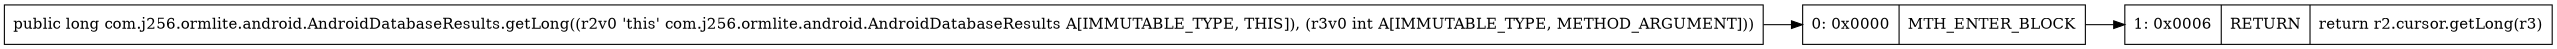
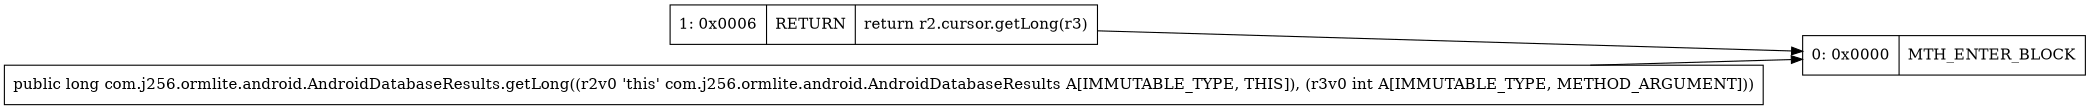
  digraph {
    rankdir=LR
    node [shape=record]
    n1 [label="{0\:\ 0x0000|MTH_ENTER_BLOCK\l}"]
    n2 [label="{1\:\ 0x0006|RETURN\l|return r2.cursor.getLong(r3)\l}"]
    n3 [label="{public long com.j256.ormlite.android.AndroidDatabaseResults.getLong((r2v0 'this' com.j256.ormlite.android.AndroidDatabaseResults A[IMMUTABLE_TYPE, THIS]), (r3v0 int A[IMMUTABLE_TYPE, METHOD_ARGUMENT])) }"]
-   n1 -> n2
+   n2 -> n1
    n3 -> n1
  }
